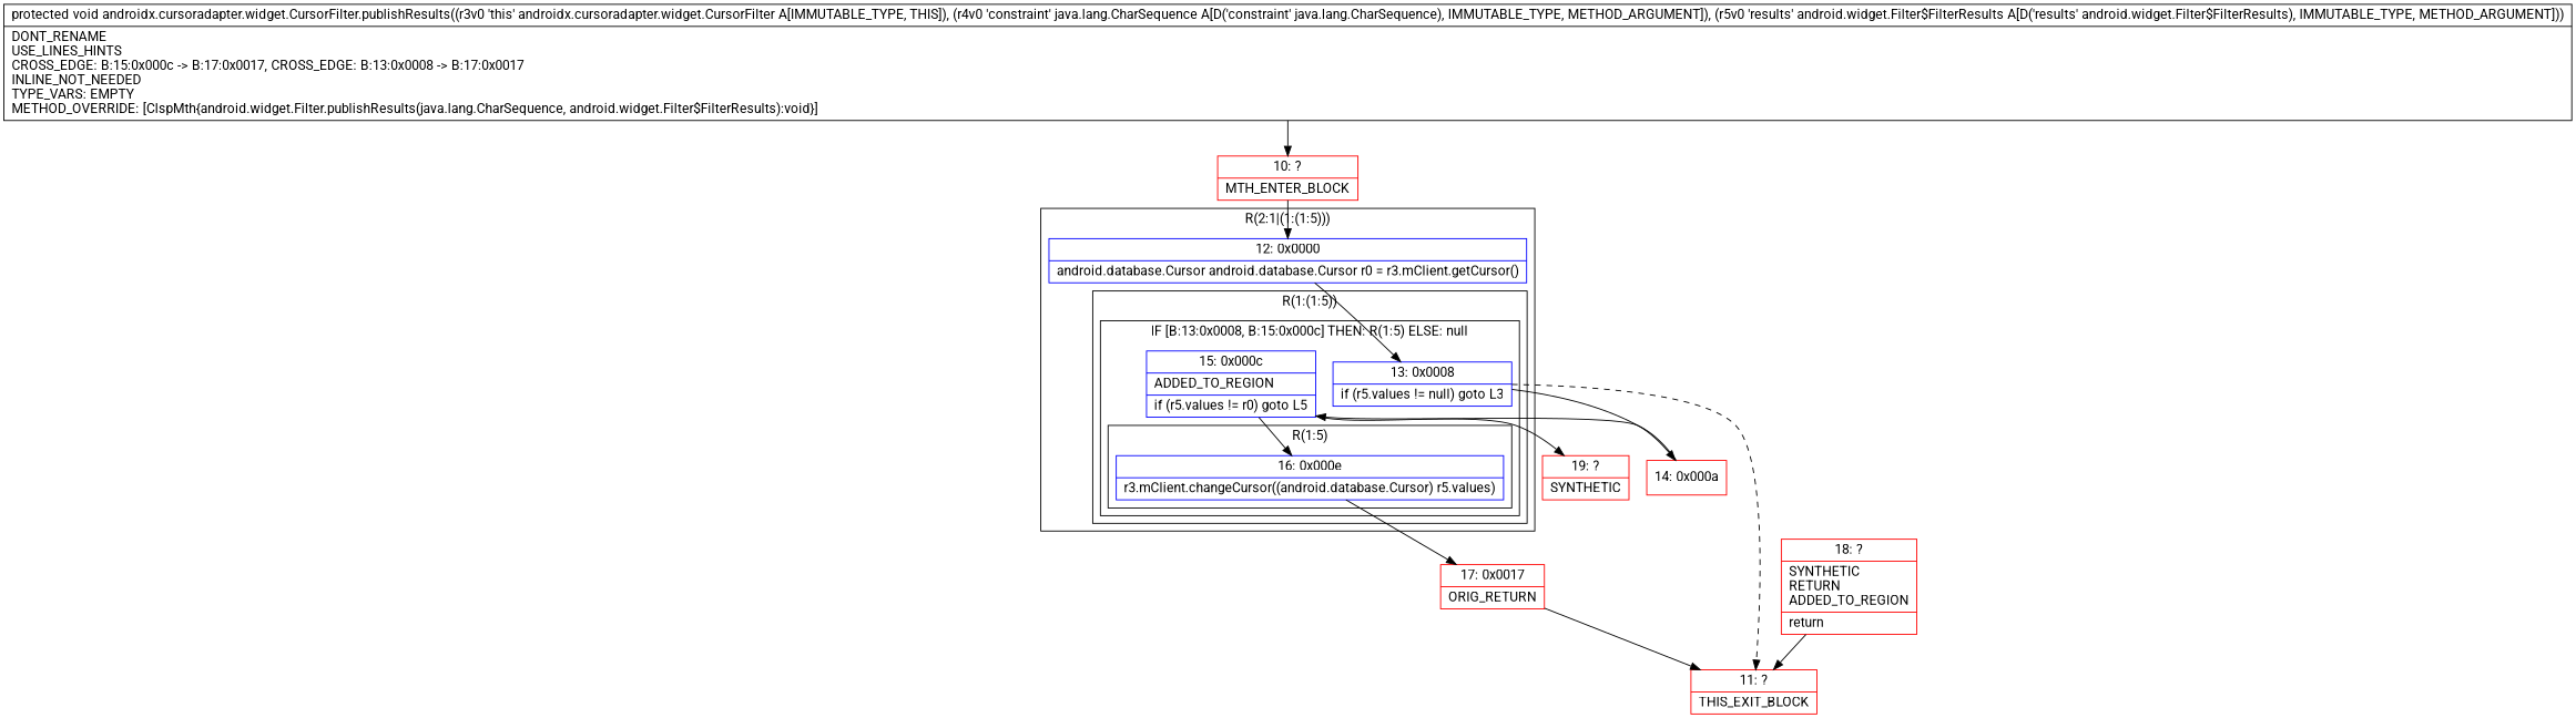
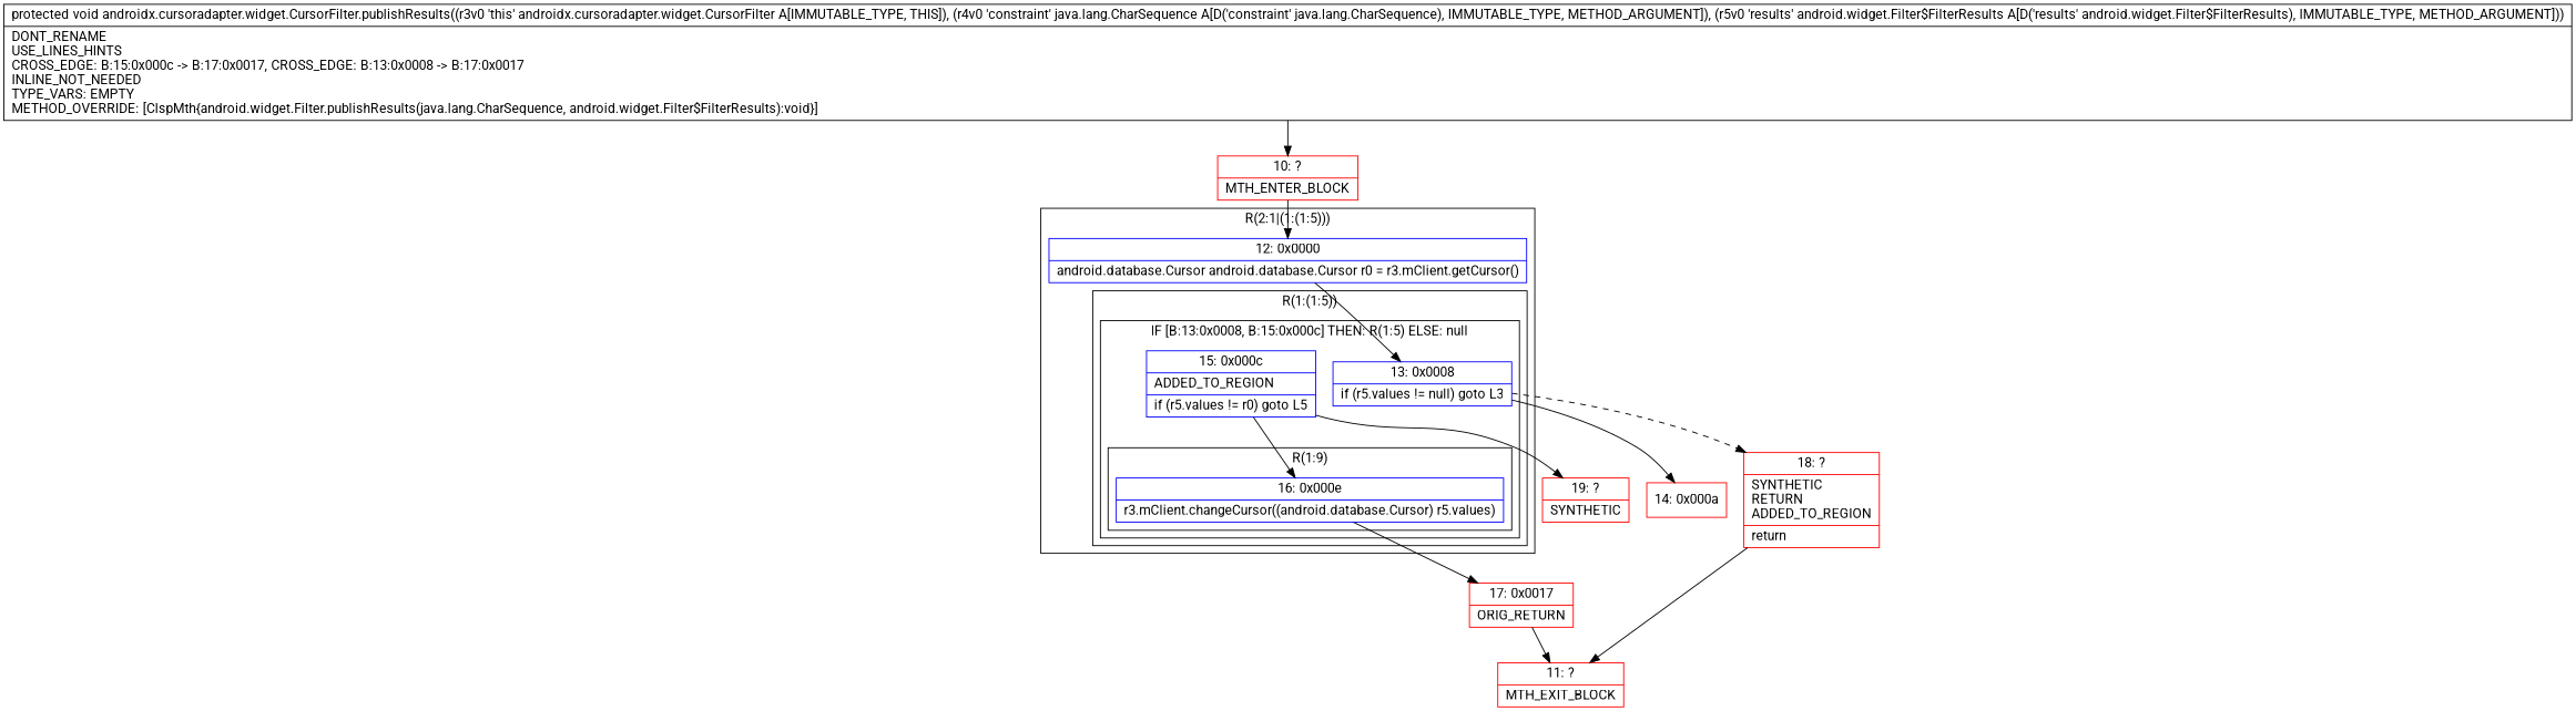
  digraph {
    fontname=Roboto
    node [color=red fontname=Roboto shape=record]
    edge [fontname=Roboto]
    n1 [color=blue label="{16\:\ 0x000e|r3.mClient.changeCursor((android.database.Cursor) r5.values)\l}"]
    n2 [color=blue label="{13\:\ 0x0008|if (r5.values != null) goto L3\l}"]
    n3 [color=blue label="{15\:\ 0x000c|ADDED_TO_REGION\l|if (r5.values != r0) goto L5\l}"]
    n4 [color=blue label="{12\:\ 0x0000|android.database.Cursor android.database.Cursor r0 = r3.mClient.getCursor()\l}"]
    n5 [label="{17\:\ 0x0017|ORIG_RETURN\l}"]
    n6 [label="{14\:\ 0x000a}"]
    n7 [label="{18\:\ ?|SYNTHETIC\lRETURN\lADDED_TO_REGION\l|return\l}"]
    n8 [label="{19\:\ ?|SYNTHETIC\l}"]
-   n9 [label="{11\:\ ?|THIS_EXIT_BLOCK\l}"]
+   n9 [label="{11\:\ ?|MTH_EXIT_BLOCK\l}"]
    n10 [label="{10\:\ ?|MTH_ENTER_BLOCK\l}"]
    n11 [label="{protected void androidx.cursoradapter.widget.CursorFilter.publishResults((r3v0 'this' androidx.cursoradapter.widget.CursorFilter A[IMMUTABLE_TYPE, THIS]), (r4v0 'constraint' java.lang.CharSequence A[D('constraint' java.lang.CharSequence), IMMUTABLE_TYPE, METHOD_ARGUMENT]), (r5v0 'results' android.widget.Filter$FilterResults A[D('results' android.widget.Filter$FilterResults), IMMUTABLE_TYPE, METHOD_ARGUMENT]))  | DONT_RENAME\lUSE_LINES_HINTS\lCROSS_EDGE: B:15:0x000c \-\> B:17:0x0017, CROSS_EDGE: B:13:0x0008 \-\> B:17:0x0017\lINLINE_NOT_NEEDED\lTYPE_VARS: EMPTY\lMETHOD_OVERRIDE: [ClspMth\{android.widget.Filter.publishResults(java.lang.CharSequence, android.widget.Filter$FilterResults):void\}]\l}" color=""]
    subgraph cluster_1 {
      label="R(2:1|(1:(1:5)))"
      n4
      subgraph cluster_2 {
        label="R(1:(1:5))"
        subgraph cluster_3 {
          label="IF [B:13:0x0008, B:15:0x000c] THEN: R(1:5) ELSE: null"
          n2
          n3
          subgraph cluster_4 {
-           label="R(1:5)"
+           label="R(1:9)"
            n1
          }
        }
      }
    }
    n1 -> n5
    n2 -> n6
-   n2 -> n9 [style=dashed]
+   n2 -> n7 [style=dashed]
    n3 -> n1
    n3 -> n8 [style=solid]
    n4 -> n2
    n5 -> n9
-   n6 -> n3
    n7 -> n9
    n10 -> n4
    n11 -> n10
  }
